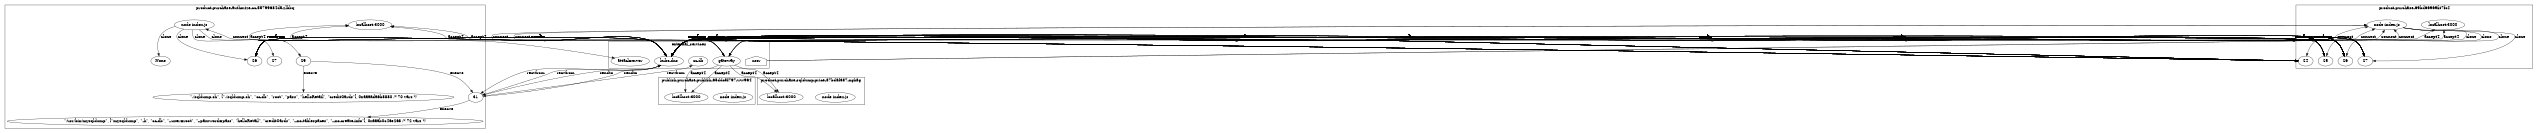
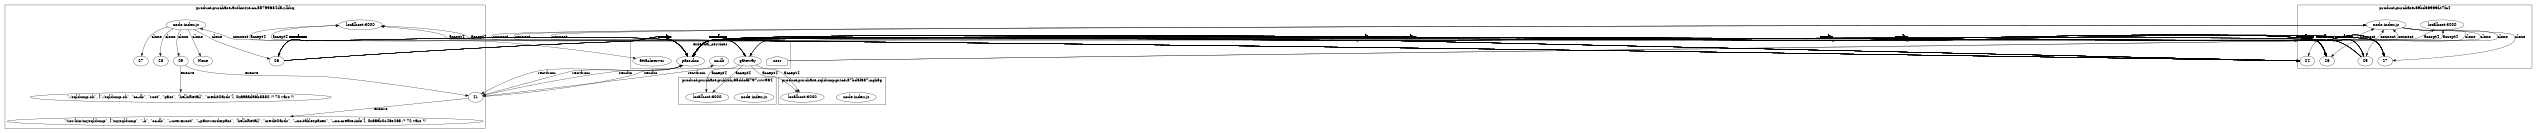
  digraph {
    n1 [label="node index.js"]
    n2 [label=26]
    n3 [label=27]
+   n4 [label=28]
    n5 [label=29]
    None
    n7 [label="localhost:3000"]
    n8 [label="\"./sqldump.sh\", [\"./sqldump.sh\", \"cc-db\", \"root\", \"pass\", \"helloRetail\", \"creditCards\"], 0xaaaada6b8880 /* 70 vars */"]
-   n9 [label=31]
+   n9 [label=41]
    n10 [label="\"/usr/bin/mysqldump\", [\"mysqldump\", \"-h\", \"cc-db\", \"--user=root\", \"--password=pass\", \"helloRetail\", \"creditCards\", \"--no-tablespaces\", \"--no-create-info\"], 0xaaab0c46e268 /* 72 vars */"]
    n11 [label="node index.js"]
    n12 [label="localhost:3000"]
    n13 [label="node index.js"]
    n14 [label=24]
    n15 [label=25]
    n16 [label=26]
    n17 [label=27]
    n18 [label="localhost:3000"]
    n19 [label="node index.js"]
    n20 [label="localhost:3000"]
    n21 [label=attackserver]
-   n22 [label="kube-dns"]
+   n22 [label="pass-dns"]
    n23 [label="cc-db"]
    n24 [label=gateway]
    user [shape=house]
    subgraph cluster_1 {
      label=" product-purchase-authorize-cc-55799684d5-zlbbq "
      n1
      n2
      n3
+     n4
      n5
      None
      n7
      n8
      n9
      n10
    }
    subgraph cluster_2 {
-     label=" publish-purchase-publish-65ddc5f797-ww964 "
+     label=" product-purchase-publish-65ddc5f797-ww964 "
      n11
      n12
    }
    subgraph cluster_3 {
      label=" product-purchase-69bd66969f-t7fc4 "
      n13
      n14
      n15
      n16
      n17
      n18
    }
    subgraph cluster_4 {
      label=" product-purchase-sqldump-price-87bd8f687-ngh8g "
      n19
      n20
    }
    subgraph cluster_5 {
      label=external_services
      n21
      n22
      n23
      n24
      user
    }
    n1 -> n2 [label=clone]
    n1 -> n3 [label=clone]
+   n1 -> n4 [label=clone]
    n1 -> n5 [label=clone]
    n1 -> None [label=clone]
    n1 -> n21 [dir=both label=connect]
    n2 -> n22 [label=sendto]
    n2 -> n22 [label=sendto]
    n2 -> n22 [label=sendto]
    n2 -> n22 [label=sendto]
    n2 -> n22 [label=sendto]
    n2 -> n22 [label=sendto]
    n2 -> n22 [label=sendto]
    n2 -> n22 [label=sendto]
    n5 -> n8 [label=execve]
    n5 -> n9 [label=execve]
    n9 -> n10 [label=execve]
    n9 -> n22 [label=sendto]
    n9 -> n22 [label=sendto]
    n9 -> n23 [dir=both label=recvfrom]
    n13 -> n14 [label=clone]
    n13 -> n15 [label=clone]
    n13 -> n16 [label=clone]
    n13 -> n17 [label=clone]
    n13 -> n24 [dir=both label=connect]
    n13 -> n24 [dir=both label=connect]
    n13 -> n24 [dir=both label=connect]
    n13 -> n24 [dir=both label=connect]
    n13 -> n24 [dir=both label=connect]
    n13 -> n24 [dir=both label=connect]
    n14 -> n22 [label=sendto]
    n14 -> n22 [label=sendto]
    n14 -> n22 [label=sendto]
    n14 -> n22 [label=sendto]
    n14 -> n22 [label=sendto]
    n14 -> n22 [label=sendto]
    n14 -> n22 [label=sendto]
    n14 -> n22 [label=sendto]
    n14 -> n22 [label=sendto]
    n14 -> n22 [label=sendto]
    n14 -> n22 [label=sendto]
    n14 -> n22 [label=sendto]
    n14 -> n22 [label=sendto]
    n14 -> n22 [label=sendto]
    n14 -> n22 [label=sendto]
    n14 -> n22 [label=sendto]
    n15 -> n22 [label=sendto]
    n15 -> n22 [label=sendto]
    n15 -> n22 [label=sendto]
    n15 -> n22 [label=sendto]
    n15 -> n22 [label=sendto]
    n15 -> n22 [label=sendto]
    n15 -> n22 [label=sendto]
    n15 -> n22 [label=sendto]
    n16 -> n22 [label=sendto]
    n16 -> n22 [label=sendto]
    n16 -> n22 [label=sendto]
    n16 -> n22 [label=sendto]
    n16 -> n22 [label=sendto]
    n16 -> n22 [label=sendto]
    n16 -> n22 [label=sendto]
    n16 -> n22 [label=sendto]
    n16 -> n22 [label=sendto]
    n16 -> n22 [label=sendto]
    n16 -> n22 [label=sendto]
    n16 -> n22 [label=sendto]
    n16 -> n22 [label=sendto]
    n16 -> n22 [label=sendto]
    n16 -> n22 [label=sendto]
    n16 -> n22 [label=sendto]
    n17 -> n22 [label=sendto]
    n17 -> n22 [label=sendto]
    n17 -> n22 [label=sendto]
    n17 -> n22 [label=sendto]
    n17 -> n22 [label=sendto]
    n17 -> n22 [label=sendto]
    n17 -> n22 [label=sendto]
    n17 -> n22 [label=sendto]
    n22 -> n2 [label=recvfrom]
    n22 -> n2 [label=recvfrom]
    n22 -> n2 [label=recvfrom]
    n22 -> n2 [label=recvfrom]
    n22 -> n2 [label=recvfrom]
    n22 -> n2 [label=recvfrom]
    n22 -> n2 [label=recvfrom]
    n22 -> n2 [label=recvfrom]
    n22 -> n9 [label=recvfrom]
    n22 -> n9 [label=recvfrom]
    n22 -> n14 [label=recvfrom]
    n22 -> n14 [label=recvfrom]
    n22 -> n14 [label=recvfrom]
    n22 -> n14 [label=recvfrom]
    n22 -> n14 [label=recvfrom]
    n22 -> n14 [label=recvfrom]
    n22 -> n14 [label=recvfrom]
    n22 -> n14 [label=recvfrom]
    n22 -> n14 [label=recvfrom]
    n22 -> n14 [label=recvfrom]
    n22 -> n14 [label=recvfrom]
    n22 -> n14 [label=recvfrom]
    n22 -> n14 [label=recvfrom]
    n22 -> n14 [label=recvfrom]
    n22 -> n14 [label=recvfrom]
    n22 -> n14 [label=recvfrom]
    n22 -> n15 [label=recvfrom]
    n22 -> n15 [label=recvfrom]
    n22 -> n15 [label=recvfrom]
    n22 -> n15 [label=recvfrom]
    n22 -> n15 [label=recvfrom]
    n22 -> n15 [label=recvfrom]
    n22 -> n15 [label=recvfrom]
    n22 -> n15 [label=recvfrom]
    n22 -> n16 [label=recvfrom]
    n22 -> n16 [label=recvfrom]
    n22 -> n16 [label=recvfrom]
    n22 -> n16 [label=recvfrom]
    n22 -> n16 [label=recvfrom]
    n22 -> n16 [label=recvfrom]
    n22 -> n16 [label=recvfrom]
    n22 -> n16 [label=recvfrom]
    n22 -> n16 [label=recvfrom]
    n22 -> n16 [label=recvfrom]
    n22 -> n16 [label=recvfrom]
    n22 -> n16 [label=recvfrom]
    n22 -> n16 [label=recvfrom]
    n22 -> n16 [label=recvfrom]
    n22 -> n16 [label=recvfrom]
    n22 -> n16 [label=recvfrom]
    n22 -> n17 [label=recvfrom]
    n22 -> n17 [label=recvfrom]
    n22 -> n17 [label=recvfrom]
    n22 -> n17 [label=recvfrom]
    n22 -> n17 [label=recvfrom]
    n22 -> n17 [label=recvfrom]
    n22 -> n17 [label=recvfrom]
    n22 -> n17 [label=recvfrom]
    n24 -> n7 [label=accept4]
    n24 -> n7 [label=accept4]
    n24 -> n7 [label=accept4]
    n24 -> n7 [label=accept4]
    n24 -> n12 [label=accept4]
    n24 -> n12 [label=accept4]
    n24 -> n20 [label=accept4]
    n24 -> n20 [label=accept4]
    user -> n18 [label=accept4]
    user -> n18 [label=accept4]
  }
